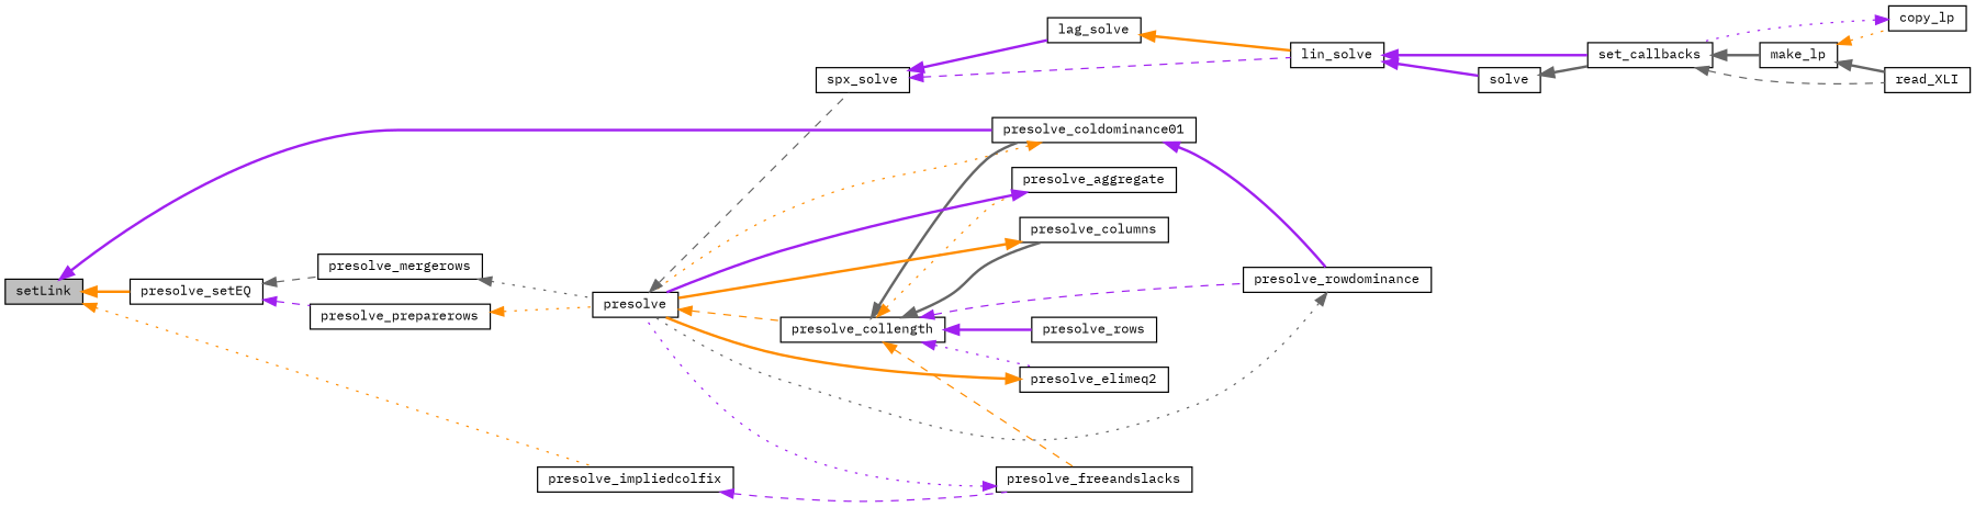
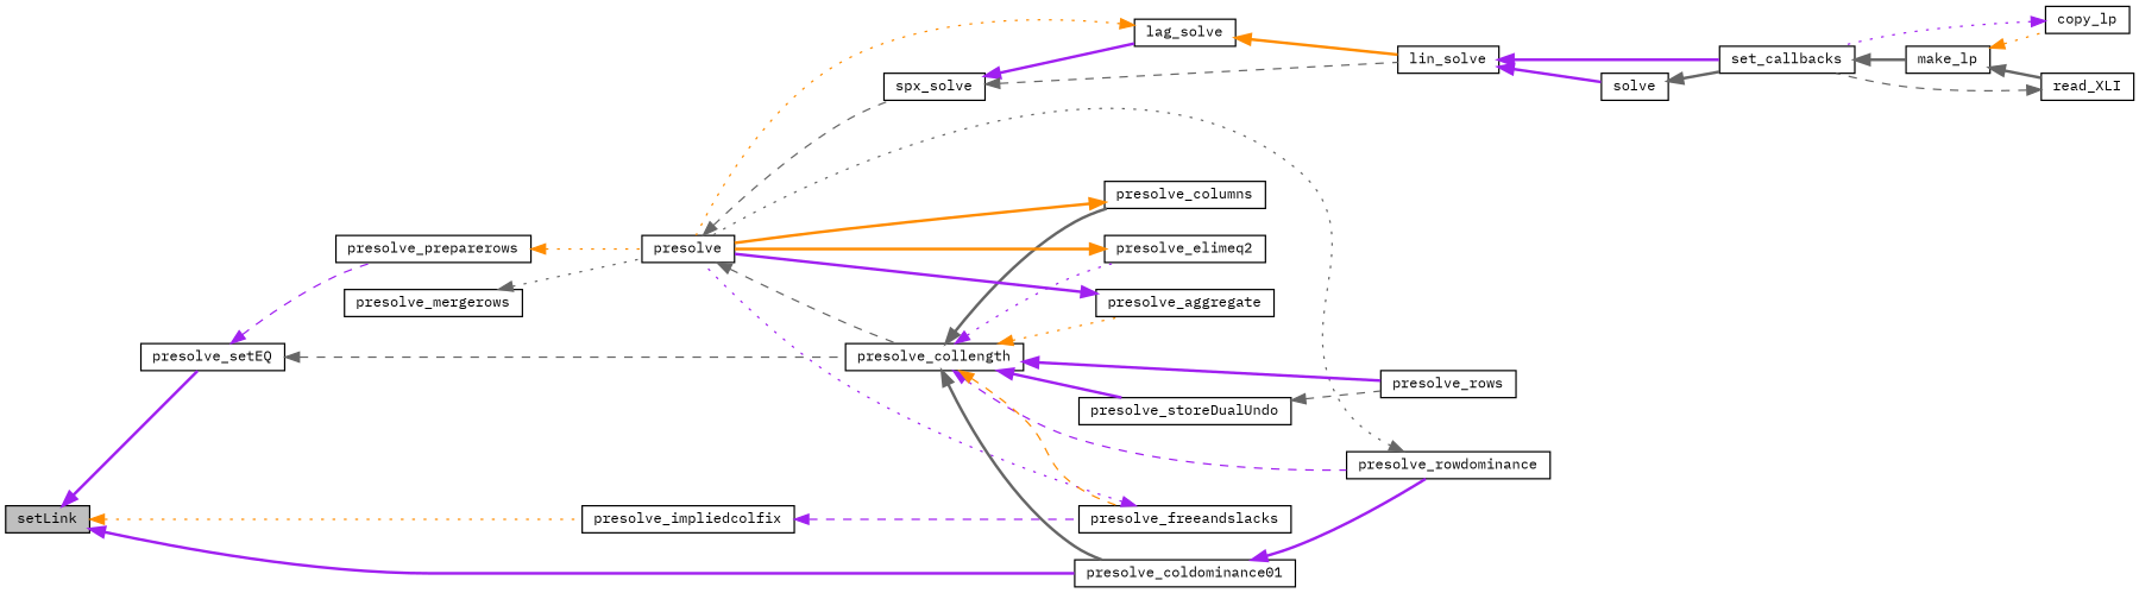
  digraph {
    fontname="IBM Plex Mono"
    rankdir=LR
    node [color=black fillcolor=white fontname="IBM Plex Mono" fontsize=10 shape=record style=filled]
    edge [color=purple dir=back fontname="IBM Plex Mono" fontsize=10 labelfontname=Helvetica labelfontsize=10 style=bold]
    n1 [fillcolor=grey75 fontcolor=black height=0.2 label=setLink width=0.4]
    n2 [height=0.2 label=presolve_setEQ width=0.4]
    n3 [height=0.2 label=presolve_coldominance01 width=0.4]
    n4 [height=0.2 label=presolve_impliedcolfix width=0.4]
    n5 [height=0.2 label=presolve_mergerows width=0.4]
    n6 [height=0.2 label=presolve_preparerows width=0.4]
    n7 [height=0.2 label=presolve width=0.4]
    n8 [height=0.2 label=presolve_rowdominance width=0.4]
    n9 [height=0.2 label=presolve_freeandslacks width=0.4]
    n10 [height=0.2 label=presolve_collength width=0.4]
    n11 [height=0.2 label=spx_solve width=0.4]
+   n12 [height=0.2 label=presolve_storeDualUndo width=0.4]
    n13 [height=0.2 label=presolve_rows width=0.4]
    n14 [height=0.2 label=presolve_elimeq2 width=0.4]
    n15 [height=0.2 label=presolve_aggregate width=0.4]
    n16 [height=0.2 label=presolve_columns width=0.4]
    n17 [height=0.2 label=lag_solve width=0.4]
    n18 [height=0.2 label=lin_solve width=0.4]
    n19 [height=0.2 label=solve width=0.4]
    n20 [height=0.2 label=set_callbacks width=0.4]
    n21 [height=0.2 label=make_lp width=0.4]
    n22 [height=0.2 label=copy_lp width=0.4]
    n23 [height=0.2 label=read_XLI width=0.4]
-   n1 -> n2 [color=darkorange]
+   n1 -> n2
    n1 -> n3
    n1 -> n4 [color=darkorange style=dotted]
-   n2 -> n5 [color=gray40 style=dashed]
+   n2 -> n10 [color=gray40 style=dashed]
    n2 -> n6 [style=dashed]
-   n3 -> n7 [color=darkorange style=dotted]
+   n17 -> n7 [color=darkorange style=dotted]
    n3 -> n8
    n4 -> n9 [style=dashed]
    n5 -> n7 [color=gray40 style=dotted]
    n6 -> n7 [color=darkorange style=dotted]
-   n7 -> n10 [color=darkorange style=dashed]
+   n7 -> n10 [color=gray40 style=dashed]
    n7 -> n11 [color=gray40 style=dashed]
    n8 -> n7 [color=gray40 style=dotted]
    n9 -> n7 [style=dotted]
    n10 -> n3 [color=gray40]
    n10 -> n8 [style=dashed]
    n10 -> n9 [color=darkorange style=dashed]
+   n10 -> n12
    n10 -> n13
    n10 -> n14 [style=dotted]
    n10 -> n15 [color=darkorange style=dotted]
    n10 -> n16 [color=gray40]
    n11 -> n17
-   n11 -> n18 [style=dashed]
+   n11 -> n18 [color=gray40 style=dashed]
+   n12 -> n13 [color=gray40 style=dashed]
    n14 -> n7 [color=darkorange]
    n15 -> n7
    n16 -> n7 [color=darkorange]
    n17 -> n18 [color=darkorange]
    n18 -> n19
    n18 -> n20
    n19 -> n20 [color=gray40]
    n20 -> n21 [color=gray40]
    n21 -> n22 [color=darkorange style=dotted]
    n21 -> n23 [color=gray40]
    n22 -> n20 [style=dotted]
-   n20 -> n23 [color=gray40 style=dashed]
+   n23 -> n20 [color=gray40 style=dashed]
  }
